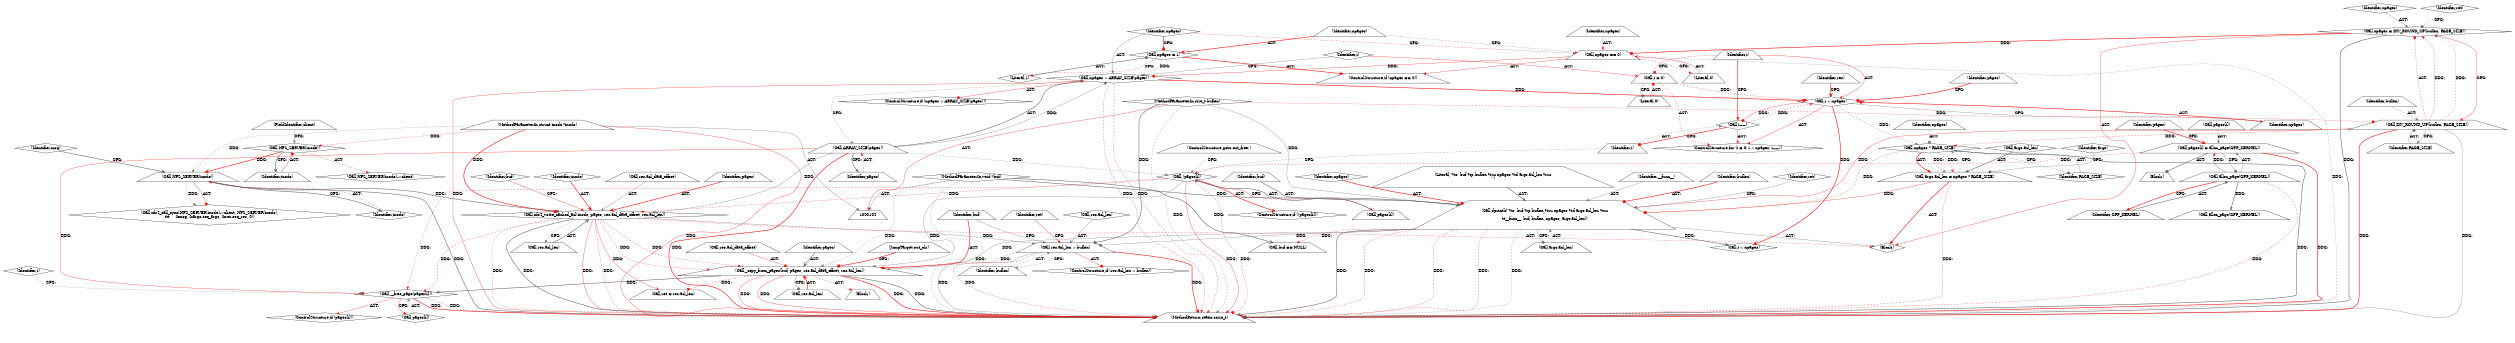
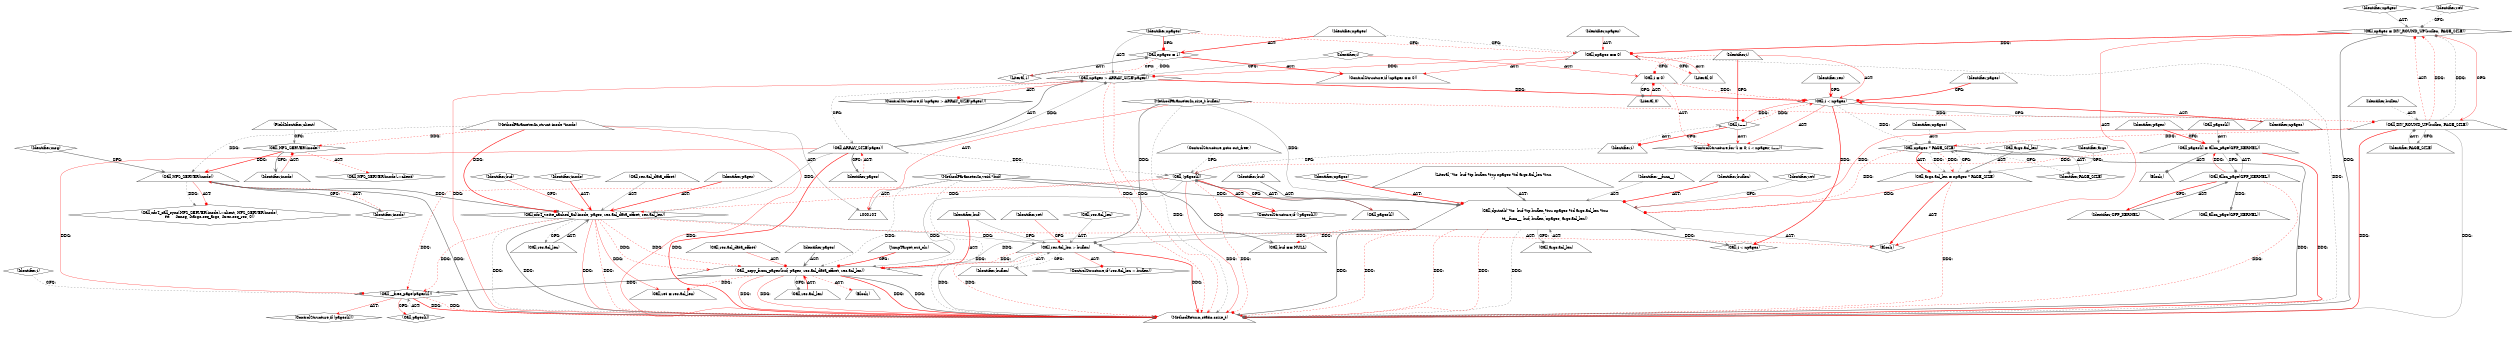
  digraph {
    node [shape=trapezium]
    edge [arrowhead=normal color=red style=dashed]
    n1 [label="(Call,__free_page(pages[i]))" shape=diamond]
    n2 [label="(MethodReturn,static ssize_t)"]
    n3 [label="(ControlStructure,if (pages[i]))" shape=diamond]
    n4 [label="(Call,pages[i])" shape=diamond]
    n5 [label="(Call,nfs4_write_cached_acl(inode, pages, res.acl_data_offset, res.acl_len))" shape=diamond]
    n6 [label="(Call,_copy_from_pages(buf, pages, res.acl_data_offset, res.acl_len))"]
    n7 [label="(Call,res.acl_len > buflen)"]
    n8 [label="(Block,)" shape=diamond]
    n9 [label="(Call,res.acl_len)"]
    n10 [label="(Call,ret = res.acl_len)"]
    n11 [label="(Call,res.acl_len)"]
    n12 [label="(Block,)"]
    n13 [label="(Identifier,buflen)"]
    n14 [label="(ControlStructure,if (res.acl_len > buflen))" shape=diamond]
    n15 [label="(Call,NFS_SERVER(inode))"]
    n16 [label="(Call,nfs4_call_sync(NFS_SERVER(inode)->client, NFS_SERVER(inode),\n\t\t\t     &msg, &args.seq_args, &res.seq_res, 0))" shape=diamond]
    n17 [label="(Identifier,inode)" shape=diamond]
    n18 [label="(Call,NFS_SERVER(inode))" shape=diamond]
    n19 [label="(Identifier,inode)"]
    n20 [label="(Call,NFS_SERVER(inode)->client)" shape=diamond]
    n21 [label="(MethodParameterIn,struct inode *inode)"]
    1000104
    n23 [label="(Call,!pages[i])" shape=diamond]
    n24 [label="(Call,pages[i])"]
    n25 [label="(ControlStructure,if (!pages[i]))" shape=diamond]
    n26 [label="(Call,pages[i] = alloc_page(GFP_KERNEL))"]
    n27 [label="(Call,alloc_page(GFP_KERNEL))"]
    n28 [label="(Block,)"]
    n29 [label="(Call,alloc_page(GFP_KERNEL))"]
    n30 [label="(Identifier,GFP_KERNEL)"]
    n31 [label="(Call,ARRAY_SIZE(pages))"]
    n32 [label="(Call,npages > ARRAY_SIZE(pages))" shape=diamond]
    n33 [label="(Identifier,pages)"]
    n34 [label="(Call,i < npages)" shape=diamond]
    n35 [label="(ControlStructure,if (npages > ARRAY_SIZE(pages)))" shape=diamond]
    n36 [label="(Call,dprintk(\"%s  buf %p buflen %zu npages %d args.acl_len %zu\n\",\n\t\t__func__, buf, buflen, npages, args.acl_len))"]
    n37 [label="(Call,buf == NULL)"]
    n38 [label="(Call,i < npages)" shape=diamond]
    n39 [label="(Call,args.acl_len)"]
    n40 [label="(MethodParameterIn,void *buf)" shape=diamond]
    n41 [label="(Call,DIV_ROUND_UP(buflen, PAGE_SIZE))"]
    n42 [label="(Call,npages * PAGE_SIZE)" shape=diamond]
    n43 [label="(Call,npages = DIV_ROUND_UP(buflen, PAGE_SIZE))" shape=diamond]
    n44 [label="(Identifier,PAGE_SIZE)"]
    n45 [label="(Call,args.acl_len = npages * PAGE_SIZE)"]
    n46 [label="(Identifier,PAGE_SIZE)" shape=diamond]
    n47 [label="(Call,npages == 0)"]
    n48 [label="(MethodParameterIn,size_t buflen)" shape=diamond]
    n49 [label="(Call,i++)" shape=diamond]
    n50 [label="(ControlStructure,for (i = 0; i < npages; i++))" shape=diamond]
    n51 [label="(Identifier,npages)"]
    n52 [label="(Identifier,i)"]
    n53 [label="(Call,i = 0)"]
    n54 [label="(Literal,0)"]
    n55 [label="(Call,npages = 1)" shape=diamond]
    n56 [label="(Literal,1)" shape=diamond]
    n57 [label="(ControlStructure,if (npages == 0))"]
    n58 [label="(Literal,0)"]
    n59 [label="(Call,res.acl_len)" shape=diamond]
    n60 [label="(Identifier,buf)"]
    n61 [label="(Identifier,buflen)"]
    n62 [label="(Identifier,npages)"]
    n63 [label="(Identifier,npages)" shape=diamond]
    n64 [label="(Literal,\"%s  buf %p buflen %zu npages %d args.acl_len %zu\n\")"]
    n65 [label="(Call,args.acl_len)" shape=diamond]
    n66 [label="(ControlStructure,goto out_free;)"]
    n67 [label="(Identifier,npages)" shape=diamond]
    n68 [label="(Identifier,__func__)"]
    n69 [label="(Identifier,npages)"]
    n70 [label="(Identifier,msg)" shape=diamond]
    n71 [label="(Identifier,inode)" shape=diamond]
    n72 [label="(Identifier,ret)"]
    n73 [label="(Identifier,pages)"]
    n74 [label="(Call,res.acl_data_offset)"]
    n75 [label="(FieldIdentifier,client)"]
    n76 [label="(Identifier,res)"]
    n77 [label="(JumpTarget,out_ok:)"]
    n78 [label="(Identifier,npages)"]
    n79 [label="(Identifier,i)" shape=diamond]
    n80 [label="(Call,pages[i])"]
    n81 [label="(Identifier,pages)"]
    n82 [label="(Identifier,npages)" shape=diamond]
    n83 [label="(Identifier,buflen)"]
    n84 [label="(Identifier,args)" shape=diamond]
    n85 [label="(Identifier,i)" shape=diamond]
    n86 [label="(Identifier,i)"]
    n87 [label="(Identifier,ret)" shape=diamond]
    n88 [label="(Identifier,buf)"]
    n89 [label="(Call,res.acl_data_offset)"]
    n90 [label="(Identifier,pages)"]
    n91 [label="(Identifier,pages)"]
    n92 [label="(Identifier,buf)" shape=diamond]
    n93 [label="(Identifier,ret)" shape=diamond]
    n1 -> n2 [arrowhead=box label="DDG: "]
    n1 -> n2 [arrowhead=box label="DDG: " style=bold]
    n1 -> n3 [arrowhead=vee label="AST: " style=solid]
    n1 -> n4 [label="CFG: " style=solid]
    n4 -> n1 [arrowhead=vee color=gray40 label="AST: "]
    n5 -> n1 [arrowhead=vee label="DDG: "]
    n5 -> n2 [color=gray40 label="DDG: "]
    n5 -> n2 [label="DDG: " style=solid]
    n5 -> n2 [color=gray40 label="DDG: " style=bold]
    n5 -> n2 [arrowhead=box label="DDG: "]
    n5 -> n6 [arrowhead=vee label="DDG: "]
    n5 -> n6 [label="DDG: "]
    n5 -> n7 [color=gray40 label="DDG: " style=solid]
    n5 -> n8 [label="AST: "]
    n5 -> n9 [color=gray40 label="CFG: "]
    n5 -> n10 [arrowhead=vee label="DDG: " style=solid]
    n6 -> n1 [color=gray40 label="DDG: " style=bold]
    n6 -> n2 [arrowhead=box label="DDG: " style=solid]
    n6 -> n2 [arrowhead=box label="DDG: " style=solid]
    n6 -> n2 [arrowhead=vee label="DDG: " style=bold]
    n6 -> n2 [arrowhead=box color=gray40 label="DDG: " style=bold]
    n6 -> n10 [arrowhead=box label="DDG: "]
    n6 -> n11 [arrowhead=box color=gray40 label="CFG: " style=solid]
    n6 -> n12 [label="AST: "]
    n7 -> n2 [arrowhead=vee label="DDG: " style=bold]
    n7 -> n2 [color=gray40 label="DDG: " style=solid]
    n7 -> n2 [label="DDG: "]
    n7 -> n6 [label="DDG: "]
    n7 -> n13 [arrowhead=vee color=gray40 label="CFG: "]
    n7 -> n14 [arrowhead=box label="AST: " style=solid]
    n9 -> n5 [arrowhead=vee color=gray40 label="AST: " style=bold]
    n11 -> n6 [arrowhead=vee label="AST: " style=bold]
    n13 -> n7 [color=gray40 label="AST: "]
    n15 -> n2 [arrowhead=vee color=gray40 label="DDG: " style=bold]
    n15 -> n5 [arrowhead=box color=gray40 label="DDG: " style=bold]
    n15 -> n16 [arrowhead=box label="AST: " style=solid]
    n15 -> n16 [color=gray40 label="DDG: "]
    n15 -> n17 [color=gray40 label="CFG: " style=bold]
    n17 -> n15 [arrowhead=vee label="AST: "]
    n18 -> n15 [arrowhead=vee label="DDG: " style=bold]
    n18 -> n19 [arrowhead=vee color=gray40 label="CFG: " style=bold]
    n18 -> n20 [label="AST: "]
    n19 -> n18 [arrowhead=box label="AST: " style=solid]
    n21 -> n2 [arrowhead=box label="DDG: " style=solid]
    n21 -> n5 [arrowhead=box label="DDG: " style=bold]
    n21 -> n15 [color=gray40 label="DDG: "]
    n21 -> n18 [label="DDG: "]
    n21 -> 1000104 [color=gray40 label="AST: " style=solid]
    n23 -> n1 [label="DDG: "]
    n23 -> n2 [arrowhead=box label="DDG: "]
    n23 -> n2 [label="DDG: " style=solid]
    n23 -> n5 [label="DDG: "]
    n23 -> n6 [color=gray40 label="DDG: " style=solid]
    n23 -> n24 [arrowhead=vee label="CFG: " style=solid]
-   n23 -> n25 [label="AST: " style=bold]
+   n23 -> n25 [arrowhead=vee label="AST: " style=bold]
    n24 -> n23 [arrowhead=box color=gray40 label="AST: " style=bold]
    n26 -> n2 [label="DDG: " style=bold]
    n26 -> n23 [arrowhead=vee label="DDG: "]
    n26 -> n27 [arrowhead=box color=gray40 label="CFG: " style=solid]
    n26 -> n28 [arrowhead=box color=gray40 label="AST: " style=bold]
    n27 -> n2 [arrowhead=vee label="DDG: "]
    n27 -> n26 [color=gray40 label="AST: " style=solid]
    n27 -> n26 [label="DDG: " style=solid]
    n27 -> n29 [color=gray40 label="DDG: " style=bold]
    n27 -> n30 [label="CFG: " style=bold]
    n30 -> n27 [color=gray40 label="AST: " style=bold]
    n31 -> n1 [arrowhead=box label="DDG: " style=solid]
    n31 -> n2 [label="DDG: " style=bold]
    n31 -> n5 [color=gray40 label="DDG: " style=solid]
    n31 -> n23 [color=gray40 label="DDG: "]
    n31 -> n32 [arrowhead=box color=gray40 label="AST: " style=bold]
    n31 -> n32 [arrowhead=box color=gray40 label="DDG: " style=solid]
    n31 -> n33 [color=gray40 label="CFG: " style=bold]
    n32 -> n2 [arrowhead=vee label="DDG: "]
    n32 -> n2 [label="DDG: "]
    n32 -> n2 [label="DDG: " style=solid]
    n32 -> n31 [arrowhead=vee color=gray40 label="CFG: "]
    n32 -> n34 [arrowhead=box label="DDG: " style=bold]
    n32 -> n35 [arrowhead=box label="AST: " style=solid]
    n33 -> n31 [label="AST: "]
    n34 -> n38 [arrowhead=vee label="DDG: " style=bold]
    n34 -> n42 [color=gray40 label="DDG: "]
    n34 -> n49 [arrowhead=box label="DDG: " style=solid]
    n34 -> n50 [label="AST: " style=solid]
    n34 -> n51 [color=gray40 label="CFG: " style=solid]
    n36 -> n2 [arrowhead=vee color=gray40 label="DDG: "]
    n36 -> n2 [color=gray40 label="DDG: " style=bold]
    n36 -> n2 [label="DDG: "]
    n36 -> n2 [arrowhead=box label="DDG: "]
    n36 -> n2 [arrowhead=box label="DDG: "]
    n36 -> n6 [color=gray40 label="DDG: " style=solid]
    n36 -> n7 [arrowhead=box color=gray40 label="DDG: " style=solid]
    n36 -> n8 [color=gray40 label="AST: " style=solid]
    n36 -> n37 [label="DDG: "]
    n36 -> n38 [arrowhead=vee color=gray40 label="DDG: " style=bold]
    n36 -> n39 [arrowhead=box color=gray40 label="CFG: " style=solid]
    n39 -> n36 [color=gray40 label="AST: "]
    n40 -> n2 [color=gray40 label="DDG: "]
    n40 -> n6 [color=gray40 label="DDG: "]
    n40 -> 1000104 [arrowhead=vee color=gray40 label="AST: " style=solid]
    n40 -> n36 [arrowhead=vee color=gray40 label="DDG: " style=bold]
    n40 -> n37 [arrowhead=vee color=gray40 label="DDG: " style=bold]
    n41 -> n2 [arrowhead=vee color=gray40 label="DDG: " style=solid]
    n41 -> n2 [label="DDG: " style=bold]
    n41 -> n36 [arrowhead=vee label="DDG: " style=solid]
    n41 -> n42 [label="DDG: "]
    n41 -> n43 [arrowhead=box label="AST: "]
    n41 -> n43 [label="DDG: "]
    n41 -> n43 [arrowhead=box color=gray40 label="DDG: "]
    n41 -> n44 [color=gray40 label="CFG: " style=solid]
    n42 -> n2 [arrowhead=box color=gray40 label="DDG: " style=bold]
    n42 -> n36 [arrowhead=box label="DDG: "]
    n42 -> n45 [label="AST: " style=bold]
    n42 -> n45 [arrowhead=vee color=gray40 label="DDG: "]
    n42 -> n45 [arrowhead=vee label="DDG: "]
    n42 -> n46 [arrowhead=box color=gray40 label="CFG: "]
    n43 -> n2 [color=gray40 label="DDG: " style=bold]
    n43 -> n8 [label="AST: " style=solid]
    n43 -> n41 [arrowhead=vee label="CFG: " style=solid]
    n43 -> n47 [arrowhead=box label="DDG: " style=bold]
    n44 -> n41 [arrowhead=box color=gray40 label="AST: " style=solid]
    n45 -> n2 [label="DDG: "]
    n45 -> n8 [label="AST: " style=bold]
    n45 -> n36 [arrowhead=box label="DDG: " style=solid]
    n45 -> n42 [color=gray40 label="CFG: "]
    n46 -> n42 [color=gray40 label="AST: " style=solid]
    n47 -> n2 [arrowhead=box color=gray40 label="DDG: "]
    n47 -> n32 [arrowhead=box label="DDG: " style=solid]
    n47 -> n57 [label="AST: " style=solid]
    n47 -> n58 [label="CFG: "]
    n48 -> n2 [color=gray40 label="DDG: "]
    n48 -> n7 [arrowhead=box color=gray40 label="DDG: " style=bold]
    n48 -> 1000104 [arrowhead=vee label="AST: " style=solid]
    n48 -> n36 [color=gray40 label="DDG: " style=solid]
    n48 -> n41 [arrowhead=box label="DDG: "]
    n49 -> n34 [arrowhead=vee label="DDG: "]
    n49 -> n50 [arrowhead=vee label="AST: " style=solid]
    n49 -> n52 [arrowhead=box label="CFG: " style=bold]
    n51 -> n34 [arrowhead=vee label="AST: " style=bold]
    n52 -> n23 [arrowhead=vee color=gray40 label="CFG: "]
    n52 -> n49 [color=gray40 label="AST: "]
    n53 -> n34 [arrowhead=vee label="DDG: "]
    n53 -> n50 [arrowhead=vee label="AST: "]
    n53 -> n54 [arrowhead=box color=gray40 label="CFG: " style=solid]
    n54 -> n53 [arrowhead=box label="AST: " style=solid]
    n55 -> n32 [color=gray40 label="DDG: "]
    n55 -> n56 [label="CFG: "]
    n55 -> n57 [arrowhead=vee label="AST: " style=bold]
    n56 -> n55 [arrowhead=box color=gray40 label="AST: " style=bold]
    n58 -> n47 [arrowhead=vee label="AST: " style=solid]
    n59 -> n7 [arrowhead=vee color=gray40 label="AST: " style=solid]
    n60 -> n36 [color=gray40 label="AST: " style=bold]
    n61 -> n41 [arrowhead=vee color=gray40 label="AST: "]
    n62 -> n47 [label="AST: " style=solid]
    n63 -> n36 [arrowhead=box label="AST: " style=bold]
    n64 -> n36 [color=gray40 label="AST: " style=bold]
    n65 -> n45 [color=gray40 label="AST: " style=bold]
    n66 -> n23 [arrowhead=vee color=gray40 label="CFG: "]
    n67 -> n32 [color=gray40 label="AST: " style=solid]
    n67 -> n47 [label="CFG: "]
    n67 -> n55 [arrowhead=box label="CFG: " style=bold]
    n68 -> n36 [arrowhead=vee color=gray40 label="AST: " style=solid]
    n69 -> n42 [arrowhead=box color=gray40 label="AST: "]
    n70 -> n15 [arrowhead=vee color=gray40 label="CFG: " style=bold]
    n71 -> n5 [arrowhead=vee label="AST: " style=bold]
    n72 -> n7 [label="CFG: " style=solid]
    n73 -> n26 [arrowhead=vee label="CFG: " style=bold]
    n74 -> n5 [arrowhead=vee color=gray40 label="AST: " style=solid]
    n75 -> n18 [color=gray40 label="CFG: " style=solid]
    n76 -> n34 [arrowhead=vee label="CFG: " style=bold]
    n77 -> n6 [arrowhead=box label="CFG: " style=bold]
    n78 -> n47 [arrowhead=vee color=gray40 label="CFG: "]
    n78 -> n55 [arrowhead=vee label="AST: " style=bold]
    n79 -> n32 [color=gray40 label="CFG: " style=solid]
    n79 -> n53 [arrowhead=vee label="AST: " style=solid]
    n80 -> n26 [color=gray40 label="AST: " style=solid]
    n81 -> n5 [arrowhead=vee label="AST: " style=bold]
    n82 -> n43 [color=gray40 label="AST: " style=solid]
    n83 -> n36 [arrowhead=box label="AST: " style=bold]
    n84 -> n45 [arrowhead=box color=gray40 label="CFG: " style=solid]
    n85 -> n1 [arrowhead=box color=gray40 label="CFG: "]
    n86 -> n34 [arrowhead=vee label="AST: " style=solid]
    n86 -> n49 [label="CFG: " style=bold]
    n86 -> n53 [arrowhead=box label="CFG: "]
    n87 -> n36 [arrowhead=vee color=gray40 label="CFG: " style=solid]
    n88 -> n6 [label="AST: " style=bold]
    n88 -> n7 [color=gray40 label="CFG: " style=solid]
    n89 -> n6 [arrowhead=box label="AST: " style=solid]
    n90 -> n34 [arrowhead=box label="CFG: " style=bold]
    n91 -> n6 [arrowhead=vee color=gray40 label="AST: " style=bold]
    n92 -> n5 [label="CFG: " style=solid]
    n93 -> n43 [arrowhead=box color=gray40 label="CFG: "]
  }
